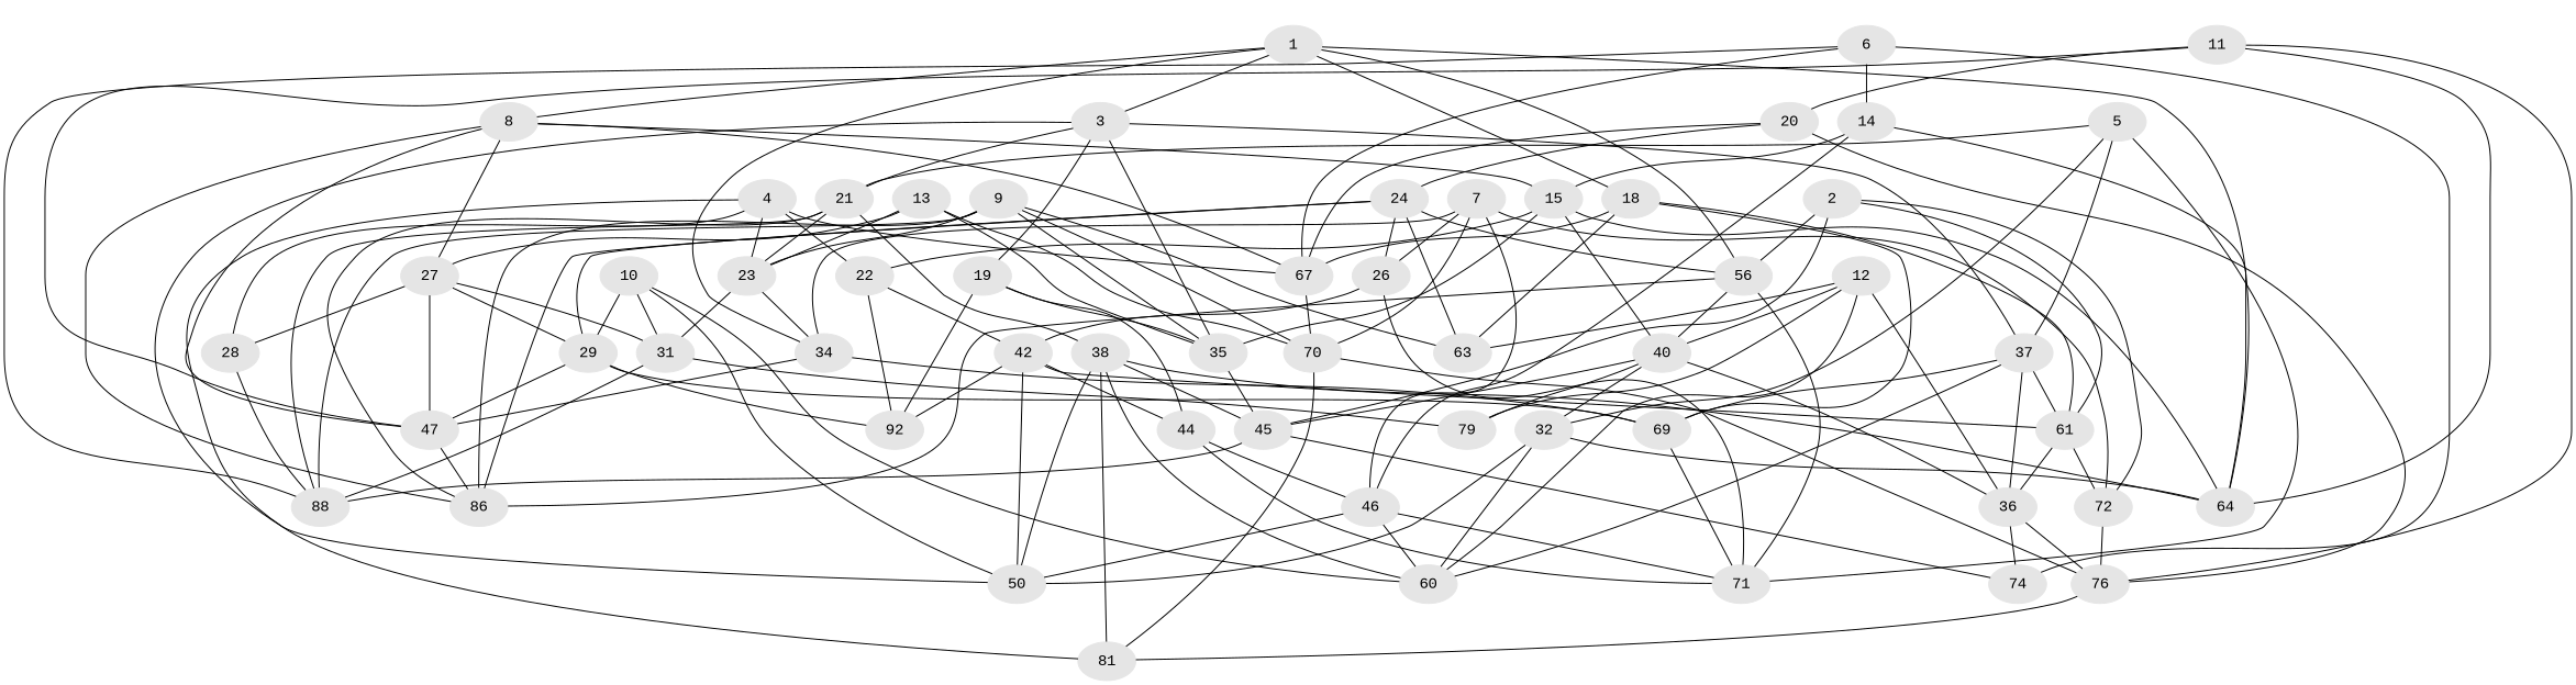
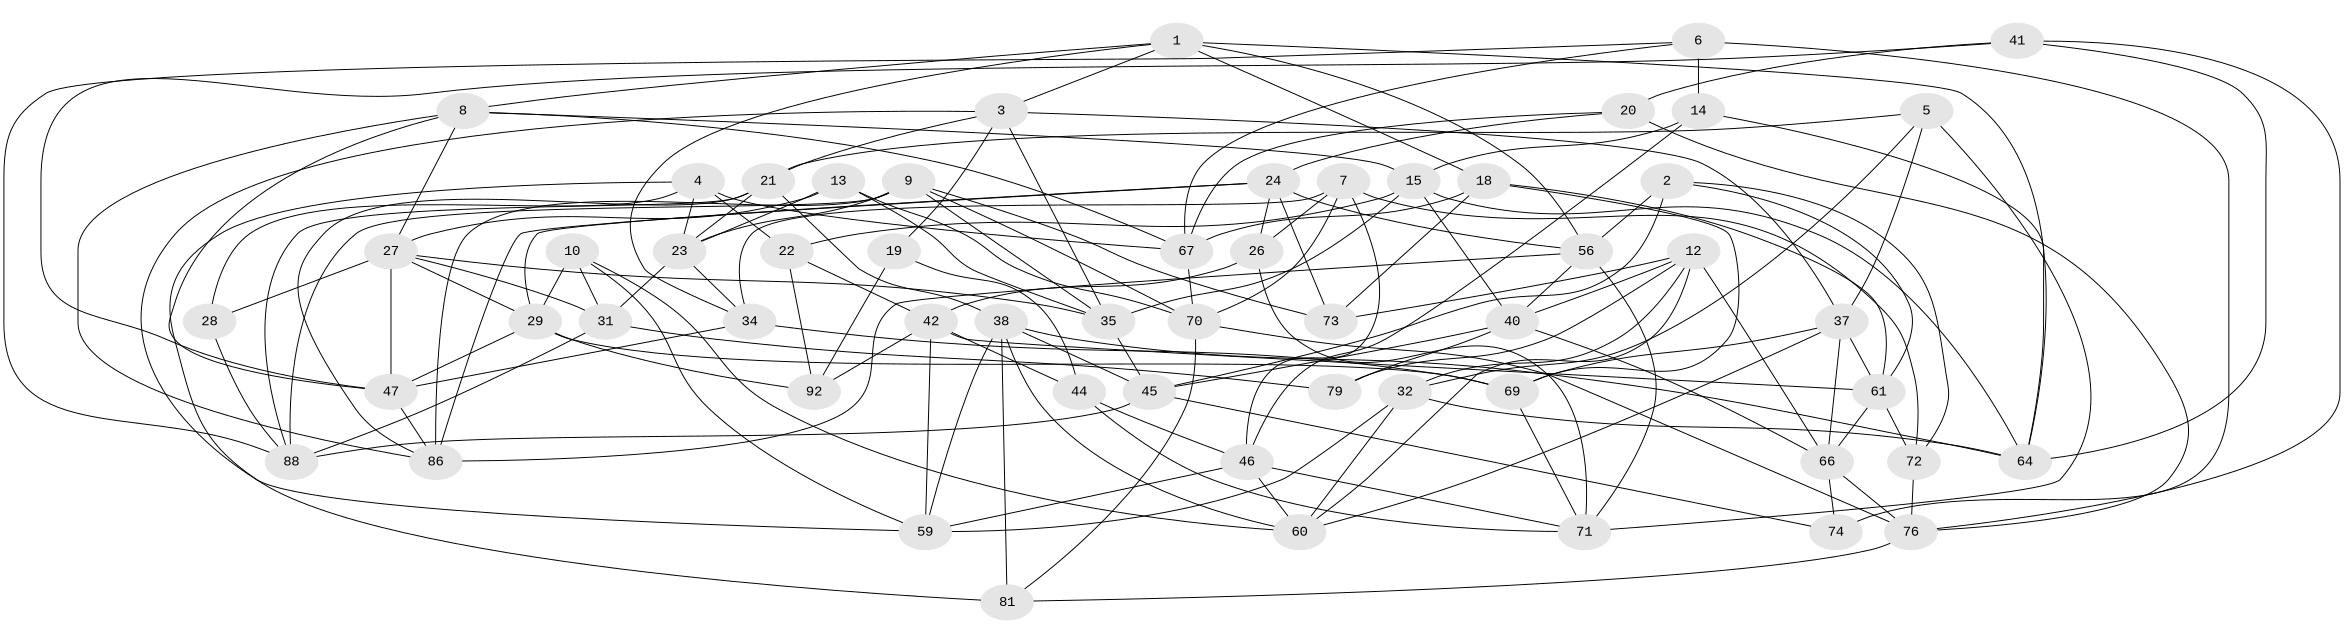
  graph {
    fontname="Liberation Mono"
    node [color=gray90 fontname="Liberation Mono" style=filled]
    edge [fontname="Liberation Mono"]
    1 [super="+25"]
    3 [super="+53"]
    8 [super="+35"]
    18 [super="+85"]
    34 [super="+63"]
    n6 [label=56 super="+58"]
    64 [super="+68"]
    19
    21 [super="+54"]
    n10 [label=35 super="+41"]
    37 [super="+43"]
-   50 [super="+65"]
+   50 [super="+65" label=59]
    67 [super="+87"]
    15 [super="+16"]
    27 [super="+57"]
    47 [super="+49"]
    86 [super="+93"]
    61 [super="+75"]
-   73 [label=63]
+   73
    69 [super="+90"]
    71 [super="+84"]
    40 [super="+82"]
    2
    45 [super="+48"]
    72
    74
    88 [super="+89"]
-   66 [super="+94" label=36]
+   66 [super="+94"]
    76 [super="+77"]
    44
    92
    23 [super="+95"]
    38 [super="+39"]
    60 [super="+83"]
    4 [super="+33"]
    22
    28
    81
    42 [super="+56"]
    31 [super="+55"]
    70 [super="+78"]
    5
    32
    6 [super="+17"]
    14
    46 [super="+59"]
    7 [super="+51"]
    26
    29 [super="+91"]
    9 [super="+52"]
    10
    79
-   11
+   11 [label=41]
    20
    24 [super="+62"]
    12 [super="+80"]
    13
    1 -- 3
    1 -- 8
    1 -- 18
    1 -- 34
    1 -- n6
    1 -- 64
    3 -- 19
    3 -- 21
    3 -- n10
    3 -- 37
    3 -- 50
    8 -- 67
    8 -- 15
    8 -- 27
    8 -- 47
    8 -- 86
    18 -- 67
    18 -- 61
    18 -- 73
    18 -- 69 [weight=2]
    34 -- 47
    34 -- 69
    n6 -- 86
    n6 -- 71
    n6 -- 40
-   19 -- n10
+   27 -- n10
    19 -- 44
    19 -- 92
    21 -- 86
    21 -- 88
    21 -- 23
    21 -- 38
    n10 -- 45
    37 -- 61
    37 -- 69
    37 -- 66
    37 -- 60
    67 -- 70
    15 -- 64
    15 -- n10
    15 -- 40
    15 -- 22
    27 -- 47
    27 -- 28
    27 -- 31
    27 -- 29
    47 -- 86
    61 -- 72
    61 -- 66
    69 -- 71
    40 -- 45
    40 -- 66
    40 -- 79
    2 -- n6
    2 -- 61
    2 -- 45
    2 -- 72
    45 -- 74
    45 -- 88
    72 -- 76
    66 -- 74
    66 -- 76
    76 -- 81
    44 -- 71
    44 -- 46
    23 -- 34
    23 -- 31
    38 -- 64
    38 -- 50
    38 -- 45
    38 -- 60
    38 -- 81
    4 -- 67
    4 -- 23
    4 -- 22
    4 -- 28 [weight=2]
    4 -- 81
    22 -- 92
    22 -- 42
    28 -- 88
    42 -- 50
    42 -- 61
    42 -- 44
    42 -- 92
    31 -- 88
    31 -- 79 [weight=2]
    70 -- 76
    70 -- 81
    5 -- 21
    5 -- 37
    5 -- 71
    5 -- 32
    32 -- 64
    32 -- 50
    32 -- 60
    6 -- 67
    6 -- 74 [weight=2]
    6 -- 88
    6 -- 14
    14 -- 64
    14 -- 15
    14 -- 46
    46 -- 50
    46 -- 71
    46 -- 60
    7 -- 34 [weight=2]
    7 -- 72
    7 -- 70
    7 -- 46
    7 -- 26
    26 -- 71
    26 -- 42
    29 -- 47
    29 -- 69
    29 -- 92
    9 -- n10
    9 -- 86
    9 -- 73
    9 -- 88
    9 -- 23
    9 -- 70
    10 -- 50
    10 -- 60
    10 -- 31
    10 -- 29
    11 -- 64
    11 -- 47
    11 -- 76
    11 -- 20
    20 -- 67
    20 -- 76
    20 -- 24
    24 -- n6
    24 -- 86
    24 -- 73
    24 -- 26
    24 -- 29
    12 -- 73
    12 -- 40
    12 -- 66
    12 -- 60
-   40 -- 32
+   12 -- 32
    12 -- 79
    13 -- n10
    13 -- 27
    13 -- 23
    13 -- 70
  }
